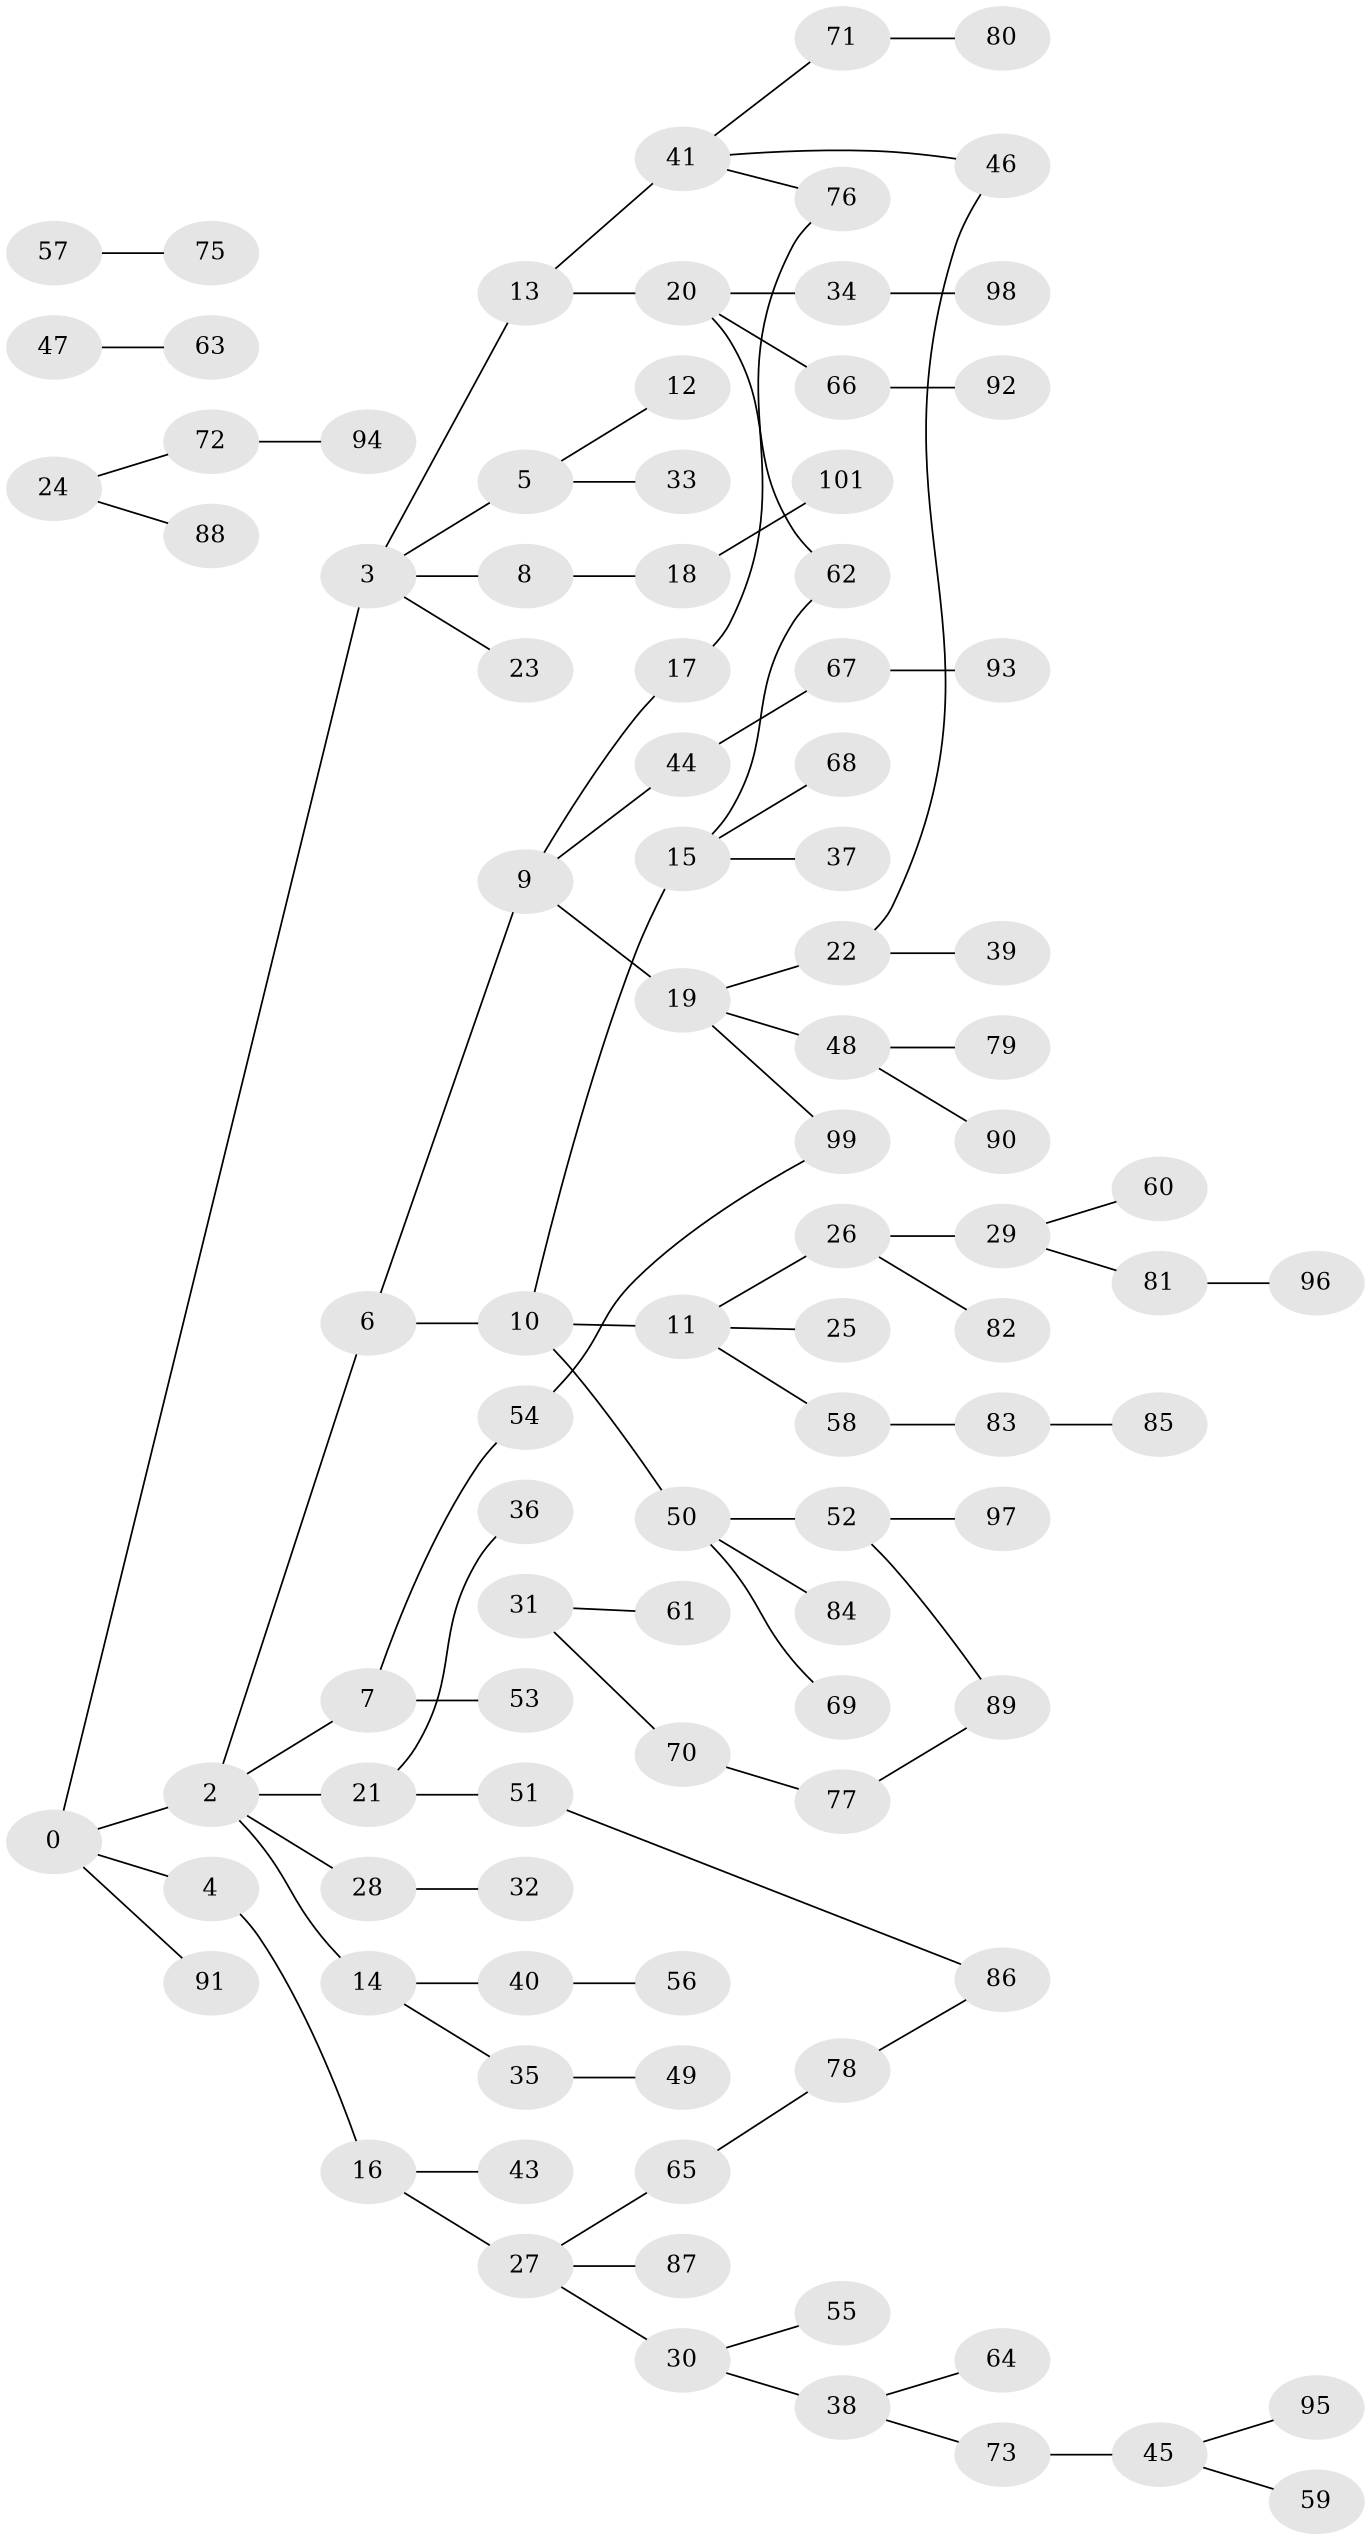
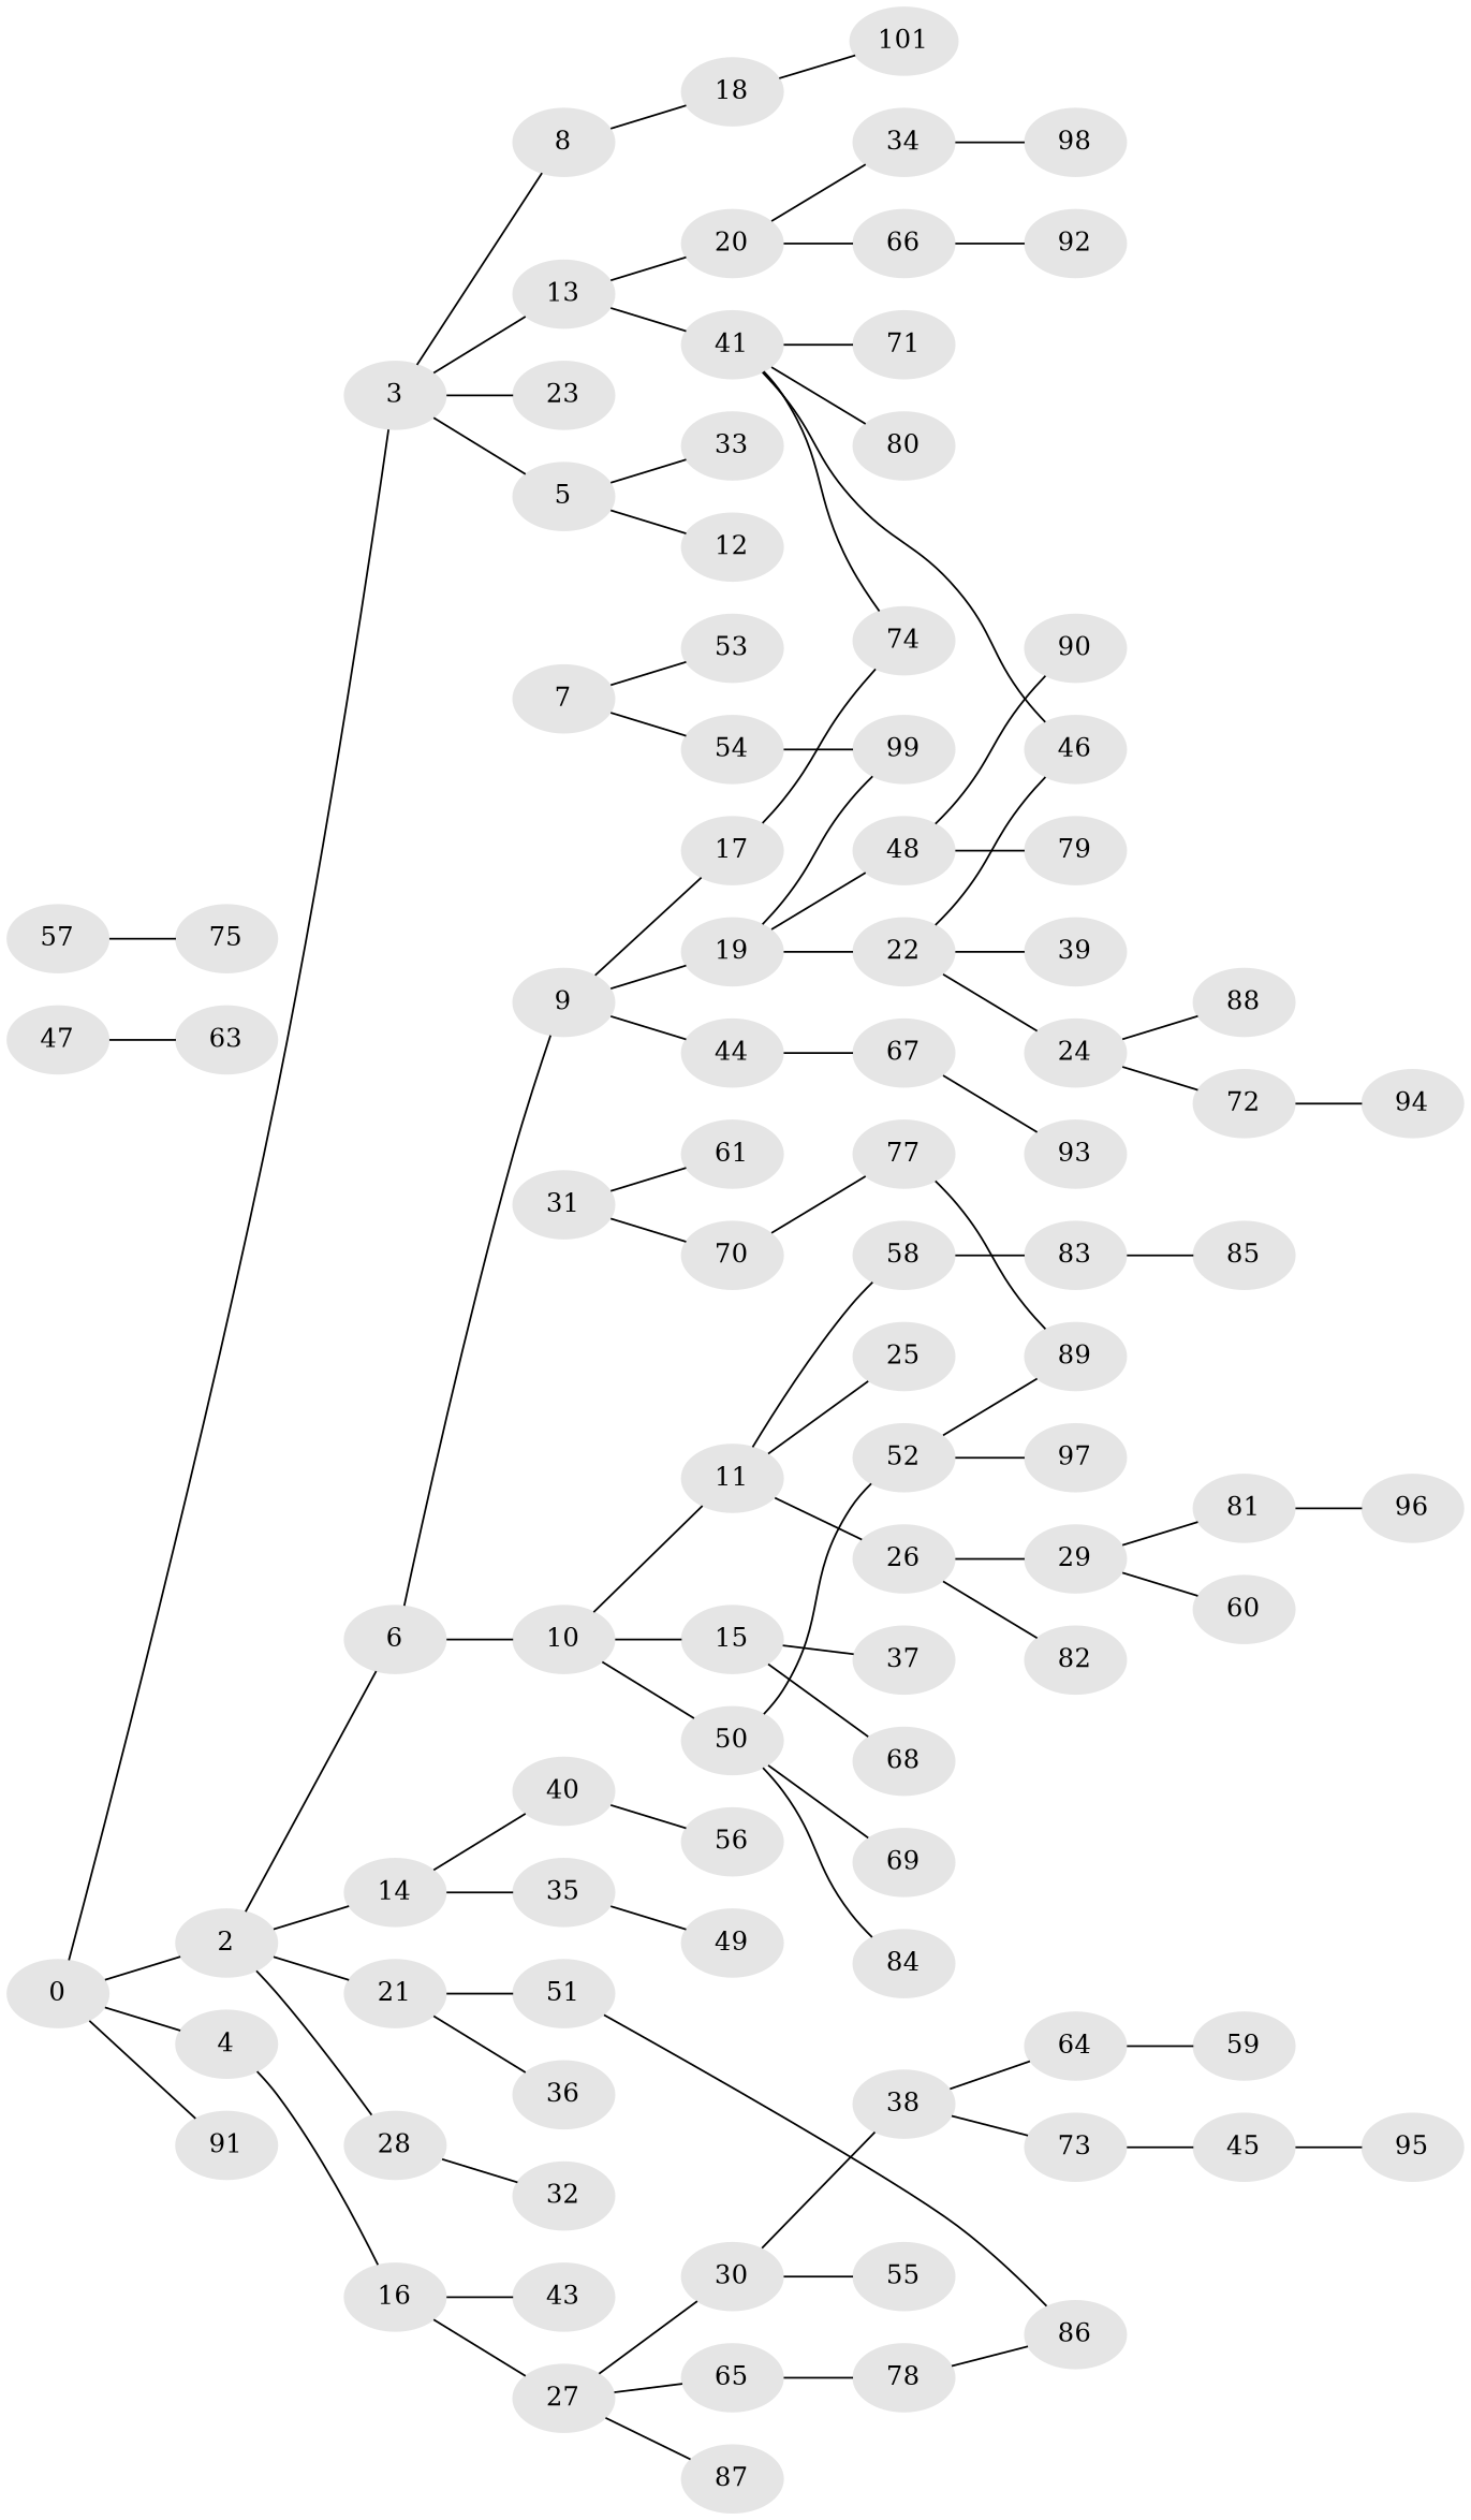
  graph {
    rankdir=LR
    node [color=gray90 style=filled]
    n1 [label=0]
    2
    3
    4
    91
    6
    7
    14
    21
    28
    5
    8
    13
    23
    16
    9
    10
    53
    54
    35
    40
    36
    51
    32
    12
    33
    18
    20
    41
    27
    43
    17
    19
    44
    11
    15
    50
    99
    n39 [label=101]
-   76
+   76 [label=74]
    22
    48
    67
    25
    26
    58
    37
-   62
    68
    52
    69
    84
    29
    82
    83
    34
    66
    31
    61
    70
    46
    71
    80
    49
    56
    30
    65
    87
    24
    39
    79
    90
    98
    92
    86
    72
    88
    94
    60
    81
    38
    55
    78
    96
    64
    73
    77
    45
    59
    95
    47
    63
    57
    75
    93
    89
    97
    85
    n1 -- 2
    n1 -- 3
    n1 -- 4
    n1 -- 91
    2 -- 6
-   2 -- 7
    2 -- 14
    2 -- 21
    2 -- 28
    3 -- 5
    3 -- 8
    3 -- 13
    3 -- 23
    4 -- 16
    6 -- 9
    6 -- 10
    7 -- 53
    7 -- 54
    14 -- 35
    14 -- 40
    21 -- 36
    21 -- 51
    28 -- 32
    5 -- 12
    5 -- 33
    8 -- 18
    13 -- 20
    13 -- 41
    16 -- 27
    16 -- 43
    9 -- 17
    9 -- 19
    9 -- 44
    10 -- 11
    10 -- 15
    10 -- 50
    54 -- 99
    35 -- 49
    40 -- 56
    51 -- 86
    18 -- n39
-   20 -- 62
    20 -- 34
    20 -- 66
    41 -- 76
    41 -- 46
    41 -- 71
-   71 -- 80
+   41 -- 80
    27 -- 30
    27 -- 65
    27 -- 87
    17 -- 76
    19 -- 99
    19 -- 22
    19 -- 48
    44 -- 67
    11 -- 25
    11 -- 26
    11 -- 58
    15 -- 37
-   15 -- 62
    15 -- 68
    50 -- 52
    50 -- 69
    50 -- 84
    22 -- 46
+   22 -- 24
    22 -- 39
    48 -- 79
    48 -- 90
    67 -- 93
    26 -- 29
    26 -- 82
    58 -- 83
    52 -- 89
    52 -- 97
    29 -- 60
    29 -- 81
    83 -- 85
    34 -- 98
    66 -- 92
    31 -- 61
    31 -- 70
    70 -- 77
    30 -- 38
    30 -- 55
    65 -- 78
    24 -- 72
    24 -- 88
    72 -- 94
    81 -- 96
    38 -- 64
    38 -- 73
    78 -- 86
    73 -- 45
    77 -- 89
-   45 -- 59
+   64 -- 59
    45 -- 95
    47 -- 63
    57 -- 75
  }
